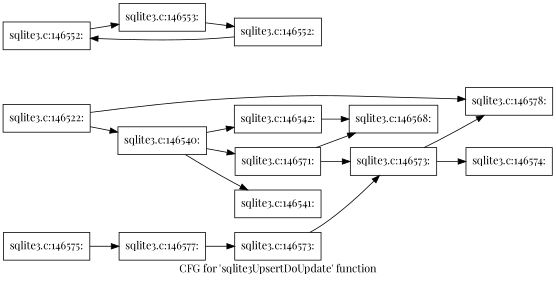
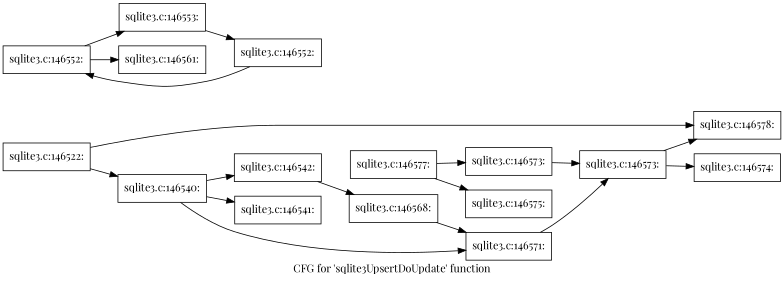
  digraph {
    fontname="Playfair Display"
    label="CFG for 'sqlite3UpsertDoUpdate' function"
    rankdir=LR
    node [fontname="Playfair Display" shape=record]
    edge [fontname="Playfair Display"]
    n1 [label="{sqlite3.c:146522:}"]
    n2 [label="{sqlite3.c:146540:}"]
    n3 [label="{sqlite3.c:146578:}"]
    n4 [label="{sqlite3.c:146571:}"]
    n5 [label="{sqlite3.c:146541:}"]
    n6 [label="{sqlite3.c:146542:}"]
    n7 [label="{sqlite3.c:146573:}"]
    n8 [label="{sqlite3.c:146574:}"]
    n9 [label="{sqlite3.c:146568:}"]
    n10 [label="{sqlite3.c:146552:}"]
    n11 [label="{sqlite3.c:146553:}"]
+   n12 [label="{sqlite3.c:146561:}"]
    n13 [label="{sqlite3.c:146552:}"]
    n14 [label="{sqlite3.c:146575:}"]
    n15 [label="{sqlite3.c:146577:}"]
    n16 [label="{sqlite3.c:146573:}"]
    n1 -> n2
    n1 -> n3
    n2 -> n4
    n2 -> n5
    n2 -> n6
    n4 -> n7
    n6 -> n9
    n7 -> n3
    n7 -> n8
-   n4 -> n9
+   n9 -> n4
    n10 -> n11
+   n10 -> n12
    n11 -> n13
    n13 -> n10
-   n14 -> n15
+   n15 -> n14
    n15 -> n16
    n16 -> n7
  }
